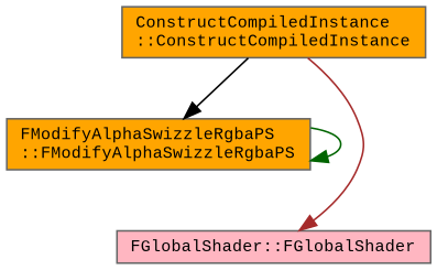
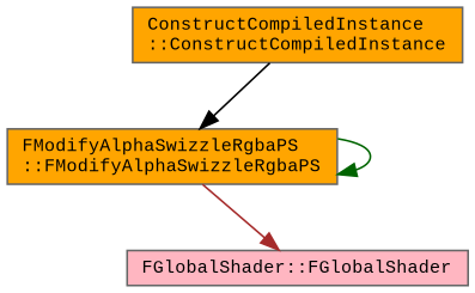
  digraph {
    fontname="Liberation Mono"
    rankdir=TB
    node [color=grey40 fillcolor=orange fontname="Liberation Mono" fontsize=10 shape=box style=filled]
    edge [fontname="Liberation Mono" fontsize=10 labelfontname=Helvetica labelfontsize=10 style=solid]
    n1 [color=gray40 fontcolor=black height=0.2 label="ConstructCompiledInstance\l::ConstructCompiledInstance" width=0.4]
    n2 [height=0.2 label="FModifyAlphaSwizzleRgbaPS\l::FModifyAlphaSwizzleRgbaPS" width=0.4]
    n3 [fillcolor=lightpink height=0.2 label="FGlobalShader::FGlobalShader" width=0.4]
    n1 -> n2 [color=black]
    n2 -> n2 [color=darkgreen]
-   n1 -> n3 [color=brown]
+   n2 -> n3 [color=brown]
  }
